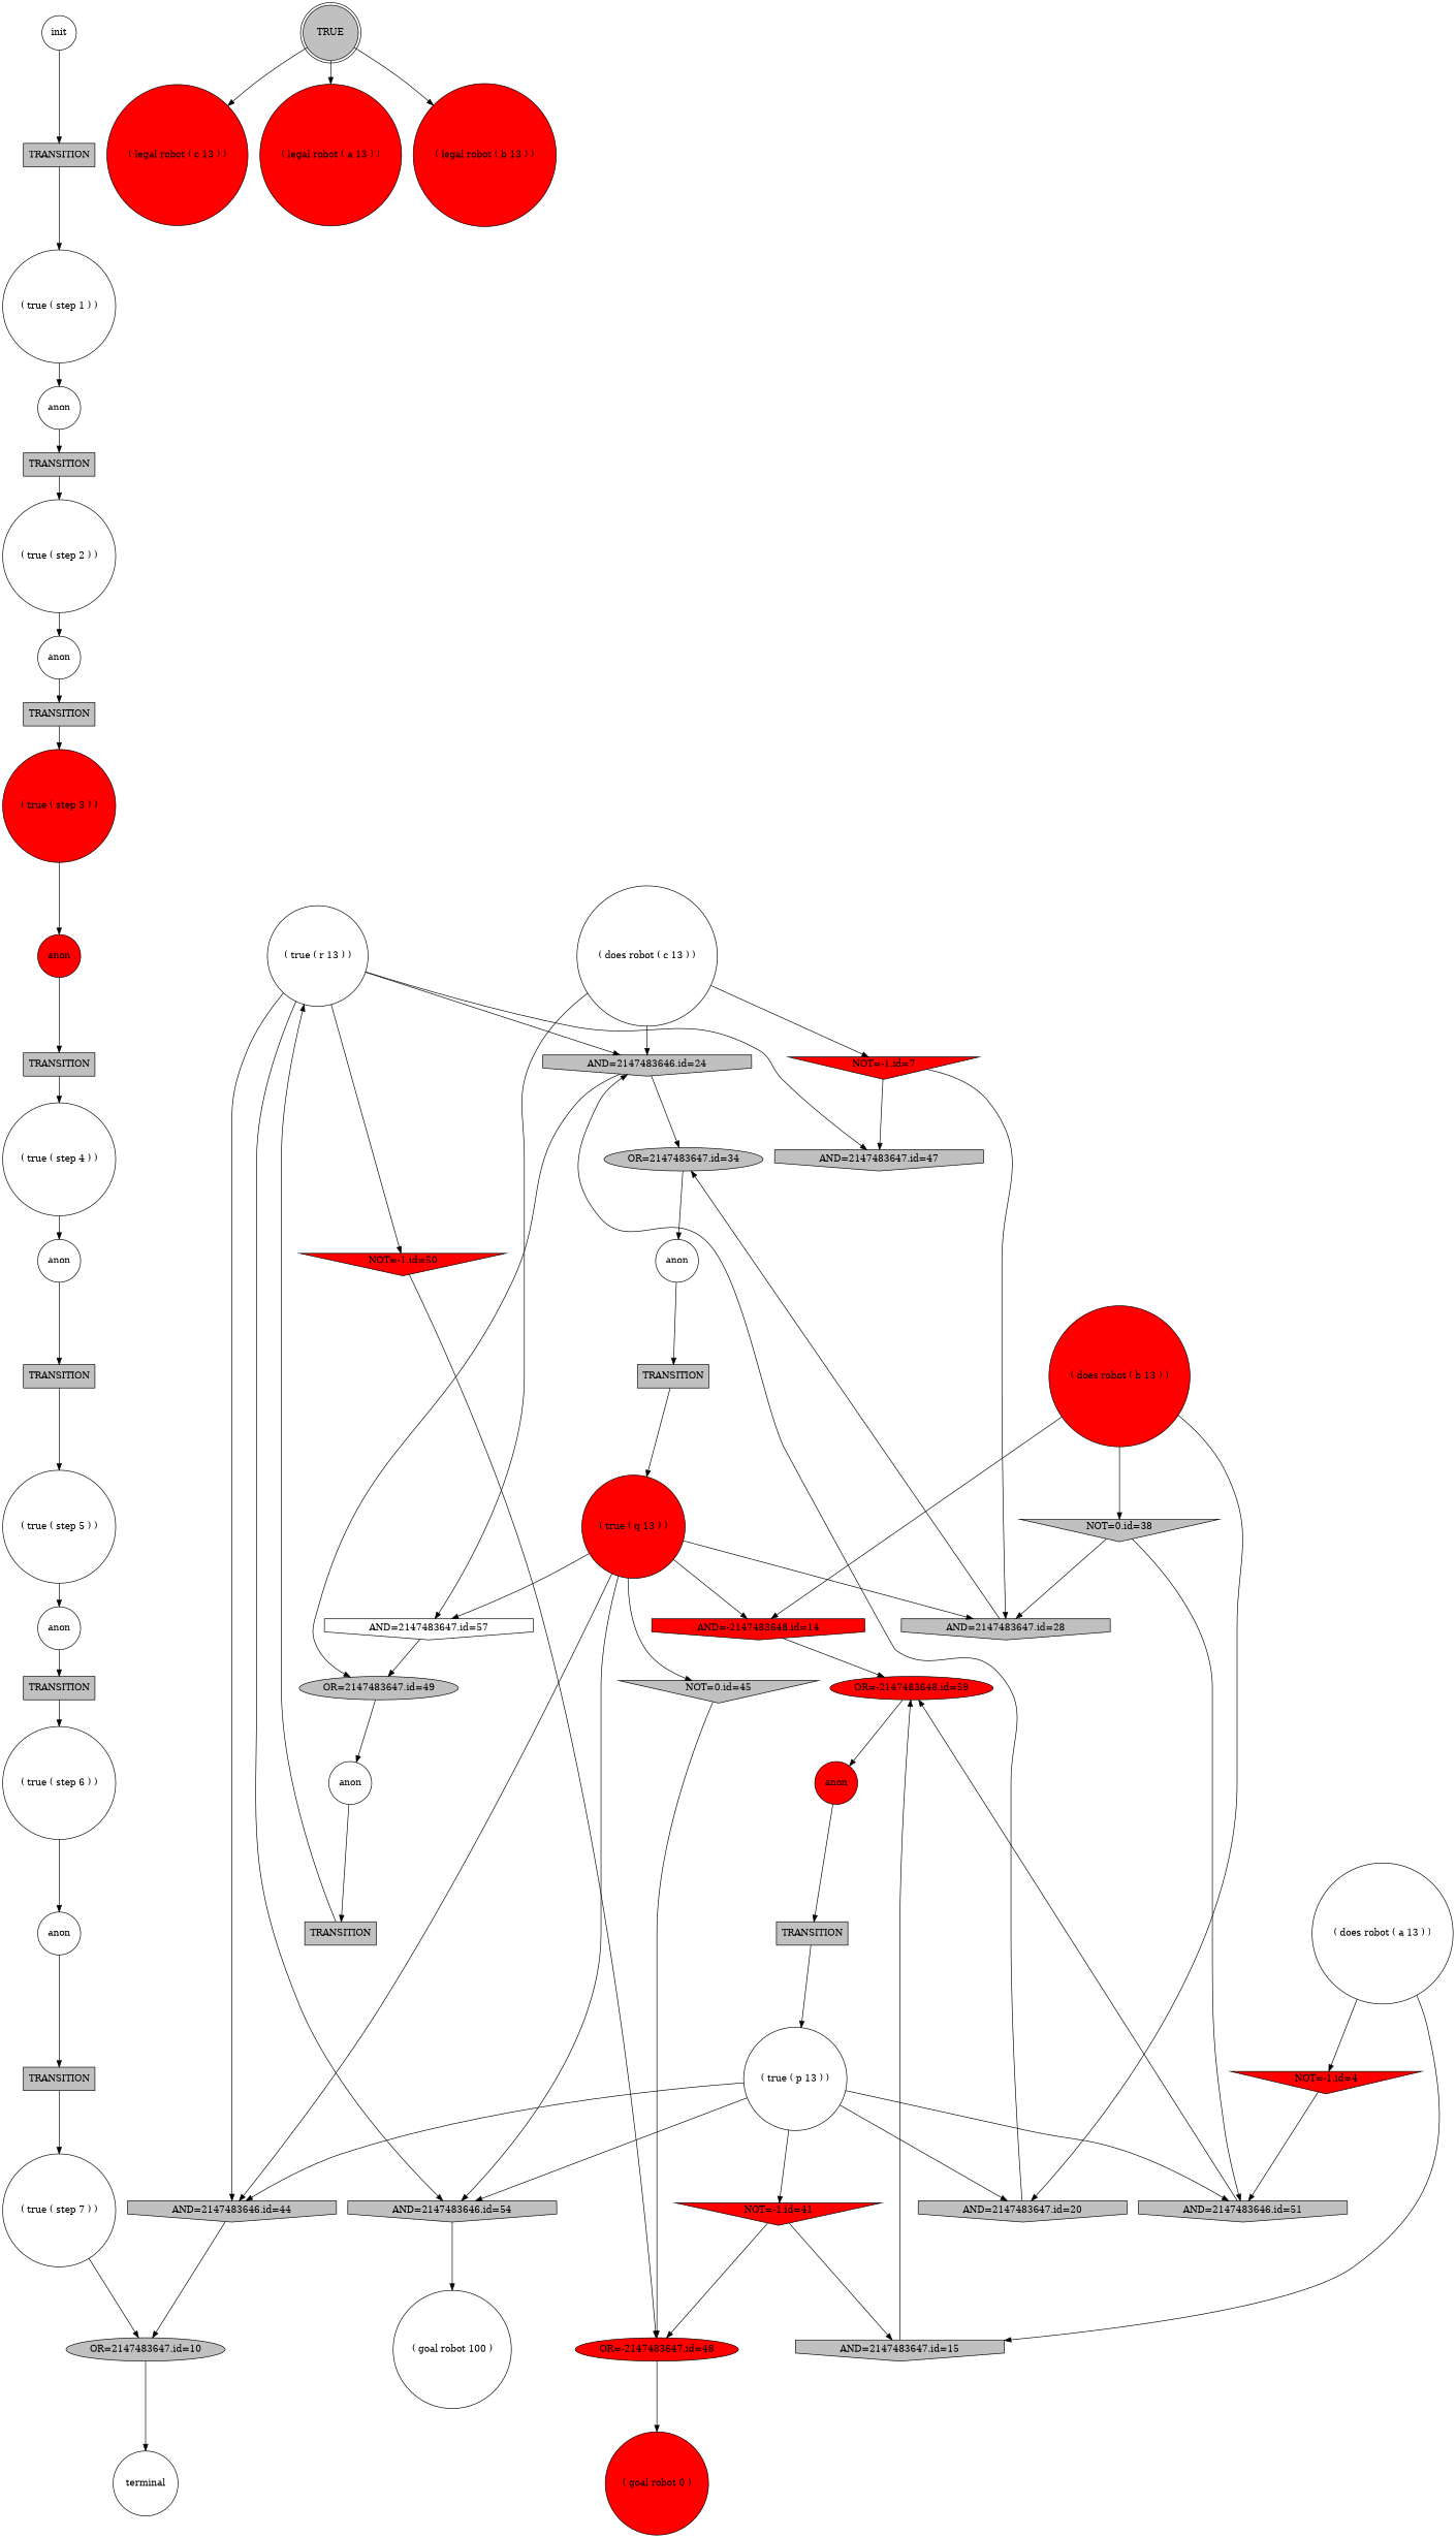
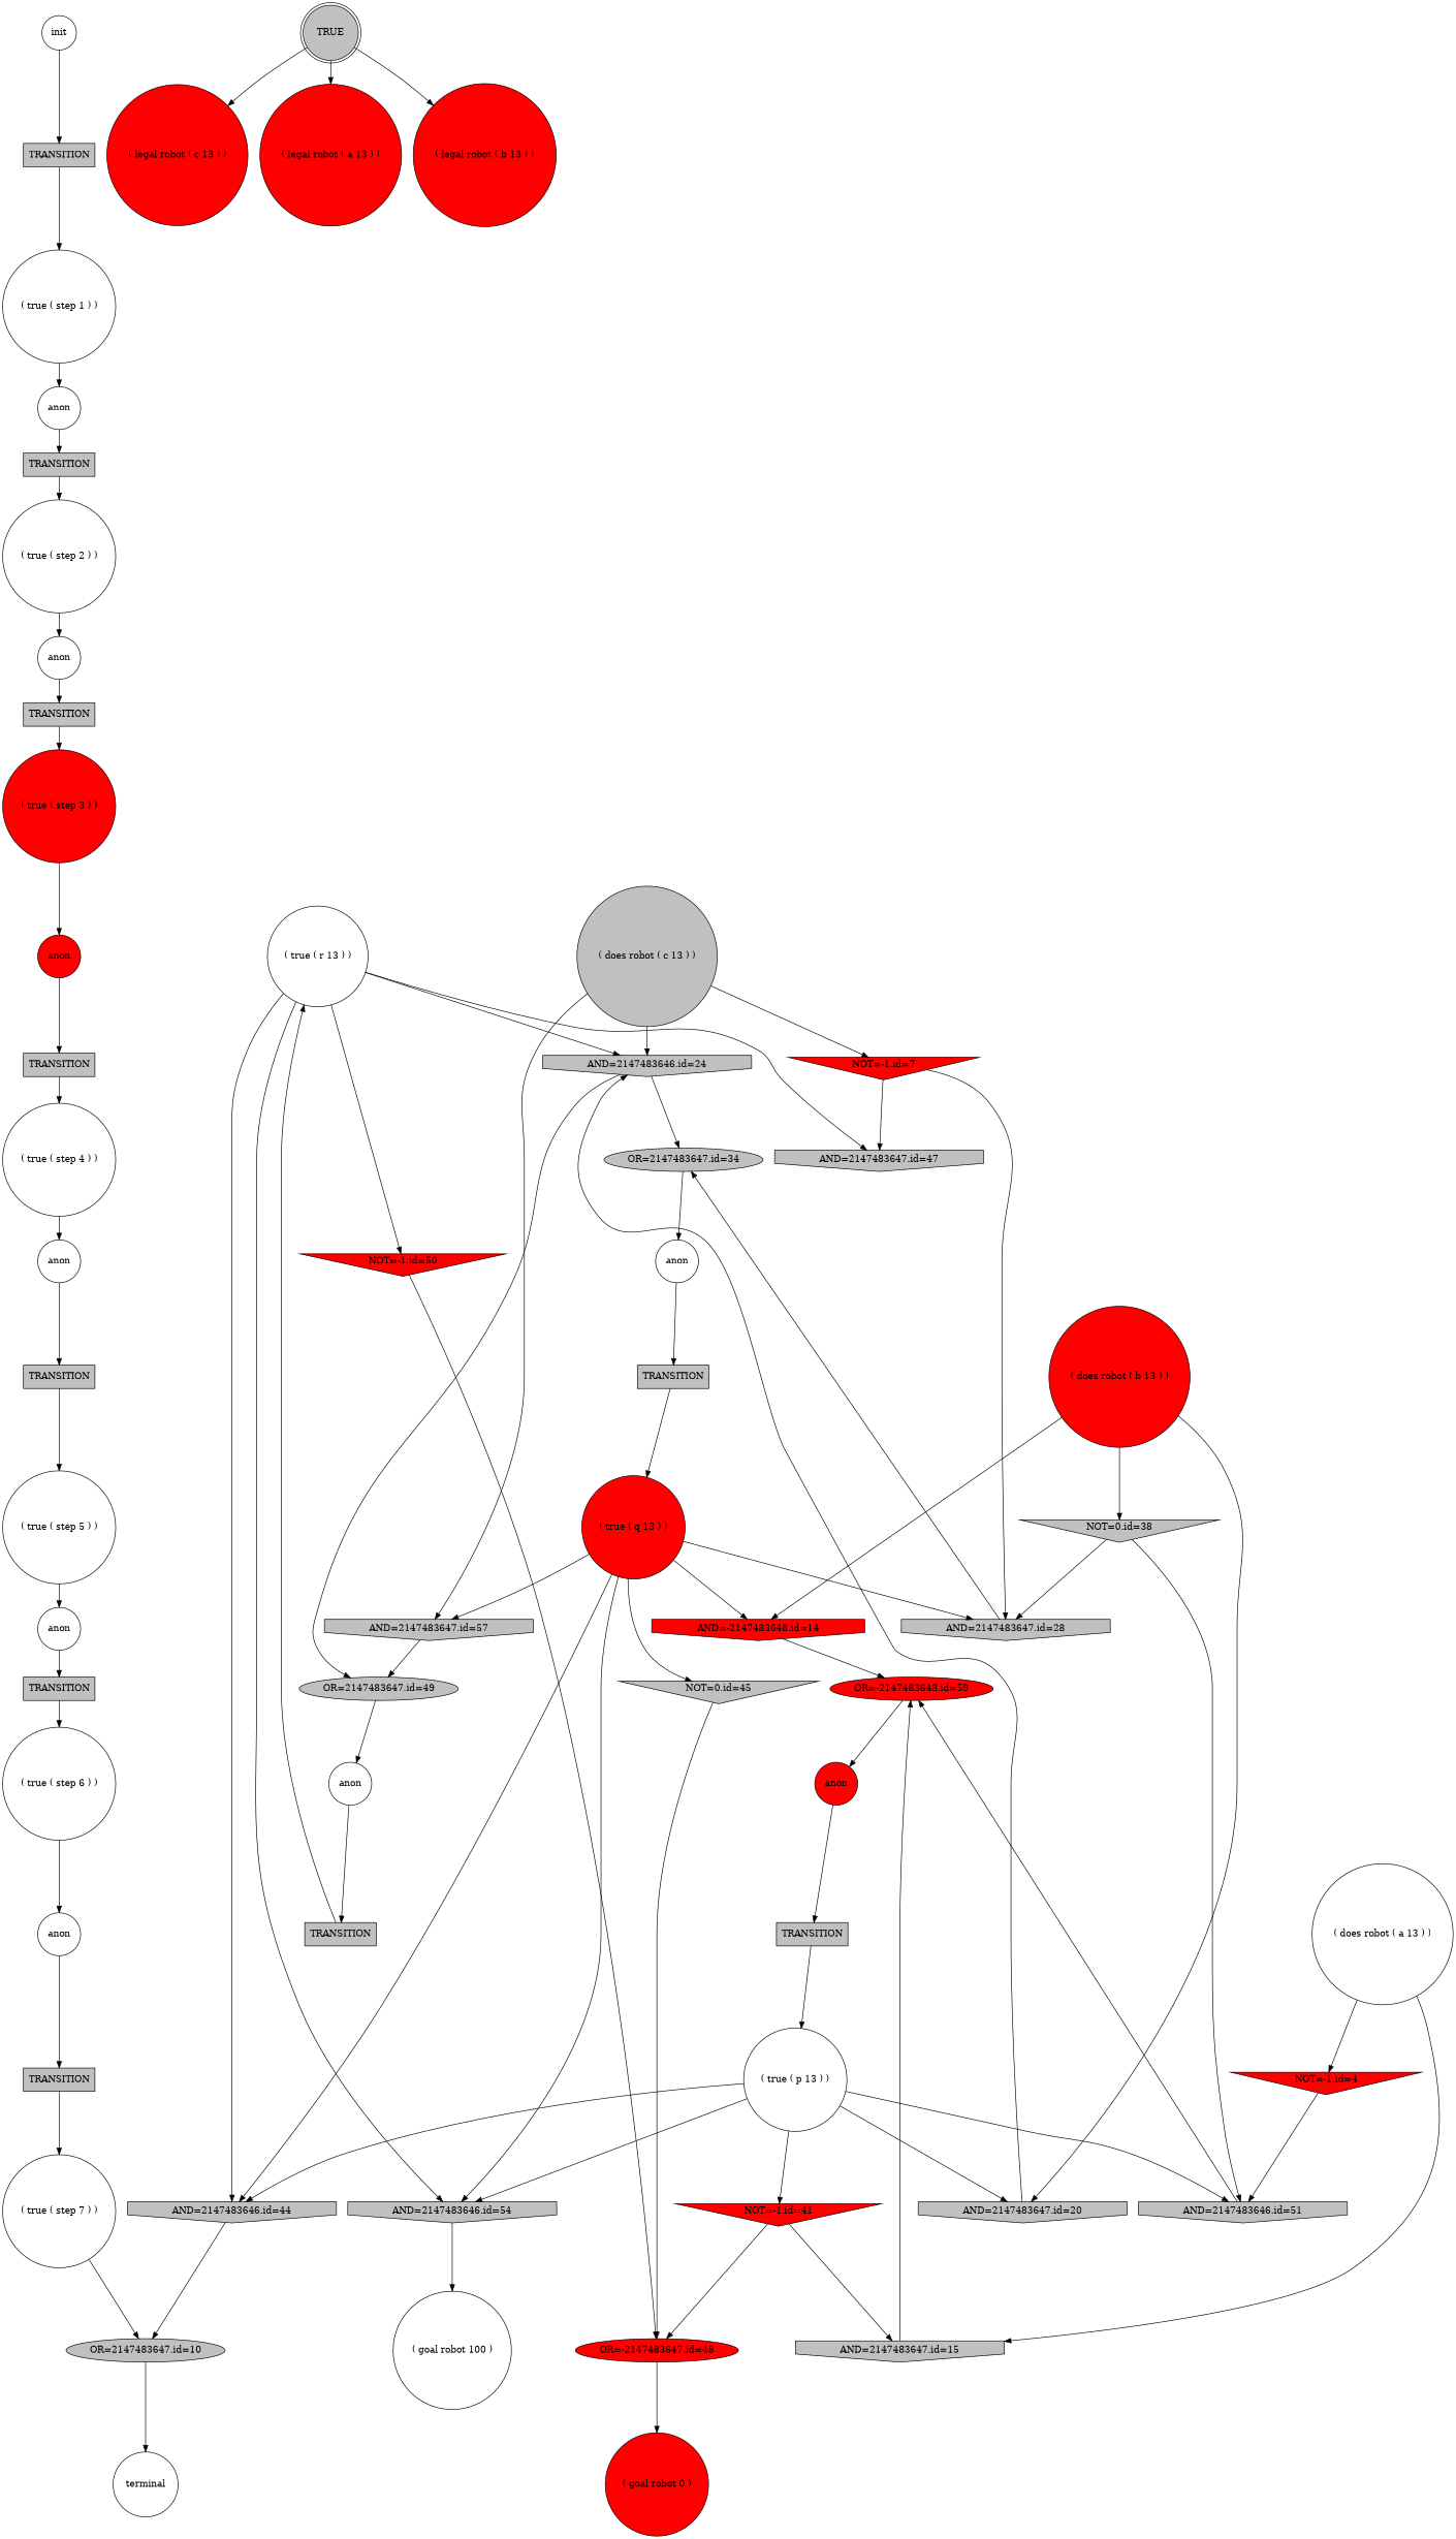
  digraph {
    node [fillcolor=grey shape=circle style=filled]
    n1 [fillcolor=white label=anon]
    n2 [label=TRANSITION shape=box]
    n3 [fillcolor=red label="( true ( step 3 ) )"]
    n4 [fillcolor=red label=anon]
    n5 [label=TRUE shape=doublecircle]
    n6 [fillcolor=red label="( legal robot ( c 13 ) )"]
    n7 [fillcolor=red label="( legal robot ( a 13 ) )"]
    n8 [fillcolor=red label="( legal robot ( b 13 ) )"]
    n9 [label=TRANSITION shape=box]
    n10 [fillcolor=white label="( true ( r 13 ) )"]
    n11 [label="AND=2147483647.id=47" shape=invhouse]
    n12 [fillcolor=red label="NOT=-1.id=50" shape=invtriangle]
    n13 [label="AND=2147483646.id=44" shape=invhouse]
    n14 [label="AND=2147483646.id=24" shape=invhouse]
    n15 [label="AND=2147483646.id=54" shape=invhouse]
    n16 [fillcolor=red label="OR=-2147483647.id=48" shape=ellipse]
    n17 [label="OR=2147483647.id=10" shape=ellipse]
    n18 [label="OR=2147483647.id=34" shape=ellipse]
    n19 [label="OR=2147483647.id=49" shape=ellipse]
    n20 [fillcolor=white label="( goal robot 100 )"]
    n21 [fillcolor=white label="( true ( step 7 ) )"]
    n22 [fillcolor=white label=terminal]
    n23 [fillcolor=red label="NOT=-1.id=4" shape=invtriangle]
    n24 [label="AND=2147483646.id=51" shape=invhouse]
    n25 [fillcolor=red label="OR=-2147483648.id=59" shape=ellipse]
    n26 [fillcolor=red label=anon]
    n27 [fillcolor=white label=anon]
    n28 [label=TRANSITION shape=box]
    n29 [fillcolor=white label="( true ( step 2 ) )"]
    n30 [fillcolor=white label=anon]
    n31 [label=TRANSITION shape=box]
    n32 [fillcolor=red label="NOT=-1.id=7" shape=invtriangle]
    n33 [label="AND=2147483647.id=28" shape=invhouse]
    n34 [fillcolor=white label=anon]
    n35 [fillcolor=white label=anon]
    n36 [fillcolor=white label=init]
    n37 [label=TRANSITION shape=box]
    n38 [fillcolor=white label="( true ( step 1 ) )"]
    n39 [fillcolor=red label="( does robot ( b 13 ) )"]
    n40 [label="AND=2147483647.id=20" shape=invhouse]
    n41 [label="NOT=0.id=38" shape=invtriangle]
    n42 [fillcolor=red label="AND=-2147483648.id=14" shape=invhouse]
    n43 [fillcolor=white label=anon]
    n44 [label=TRANSITION shape=box]
    n45 [fillcolor=white label="( true ( step 6 ) )"]
    n46 [fillcolor=red label="( goal robot 0 )"]
    n47 [label=TRANSITION shape=box]
    n48 [label=TRANSITION shape=box]
    n49 [label="AND=2147483647.id=15" shape=invhouse]
    n50 [fillcolor=white label="( true ( p 13 ) )"]
    n51 [fillcolor=red label="NOT=-1.id=41" shape=invtriangle]
    n52 [label=TRANSITION shape=box]
    n53 [fillcolor=white label="( true ( step 4 ) )"]
    n54 [fillcolor=white label=anon]
    n55 [label=TRANSITION shape=box]
    n56 [fillcolor=white label="( true ( step 5 ) )"]
    n57 [fillcolor=red label="( true ( q 13 ) )"]
-   n58 [fillcolor=white label="AND=2147483647.id=57" shape=invhouse]
+   n58 [label="AND=2147483647.id=57" shape=invhouse]
    n59 [label="NOT=0.id=45" shape=invtriangle]
-   n60 [fillcolor=white label="( does robot ( c 13 ) )"]
+   n60 [label="( does robot ( c 13 ) )"]
    n61 [fillcolor=white label="( does robot ( a 13 ) )"]
    n1 -> n2
    n2 -> n3
    n3 -> n4
    n4 -> n47
    n5 -> n6
    n5 -> n7
    n5 -> n8
    n9 -> n10
    n10 -> n11
    n10 -> n12
    n10 -> n13
    n10 -> n14
    n10 -> n15
    n12 -> n16
    n13 -> n17
    n14 -> n18
    n14 -> n19
    n15 -> n20
    n16 -> n46
    n17 -> n22
    n18 -> n34
    n19 -> n35
    n21 -> n17
    n23 -> n24
    n24 -> n25
    n25 -> n26
    n26 -> n48
    n27 -> n28
    n28 -> n29
    n29 -> n1
    n30 -> n31
    n31 -> n21
    n32 -> n11
    n32 -> n33
    n33 -> n18
    n34 -> n52
    n35 -> n9
    n36 -> n37
    n37 -> n38
    n38 -> n27
    n39 -> n40
    n39 -> n41
    n39 -> n42
    n40 -> n14
    n41 -> n24
    n41 -> n33
    n42 -> n25
    n43 -> n44
    n44 -> n45
    n45 -> n30
    n47 -> n53
    n48 -> n50
    n49 -> n25
    n50 -> n13
    n50 -> n15
    n50 -> n24
    n50 -> n40
    n50 -> n51
    n51 -> n16
    n51 -> n49
    n52 -> n57
    n53 -> n54
    n54 -> n55
    n55 -> n56
    n56 -> n43
    n57 -> n13
    n57 -> n15
    n57 -> n33
    n57 -> n42
    n57 -> n58
    n57 -> n59
    n58 -> n19
    n59 -> n16
    n60 -> n14
    n60 -> n32
    n60 -> n58
    n61 -> n23
    n61 -> n49
  }
